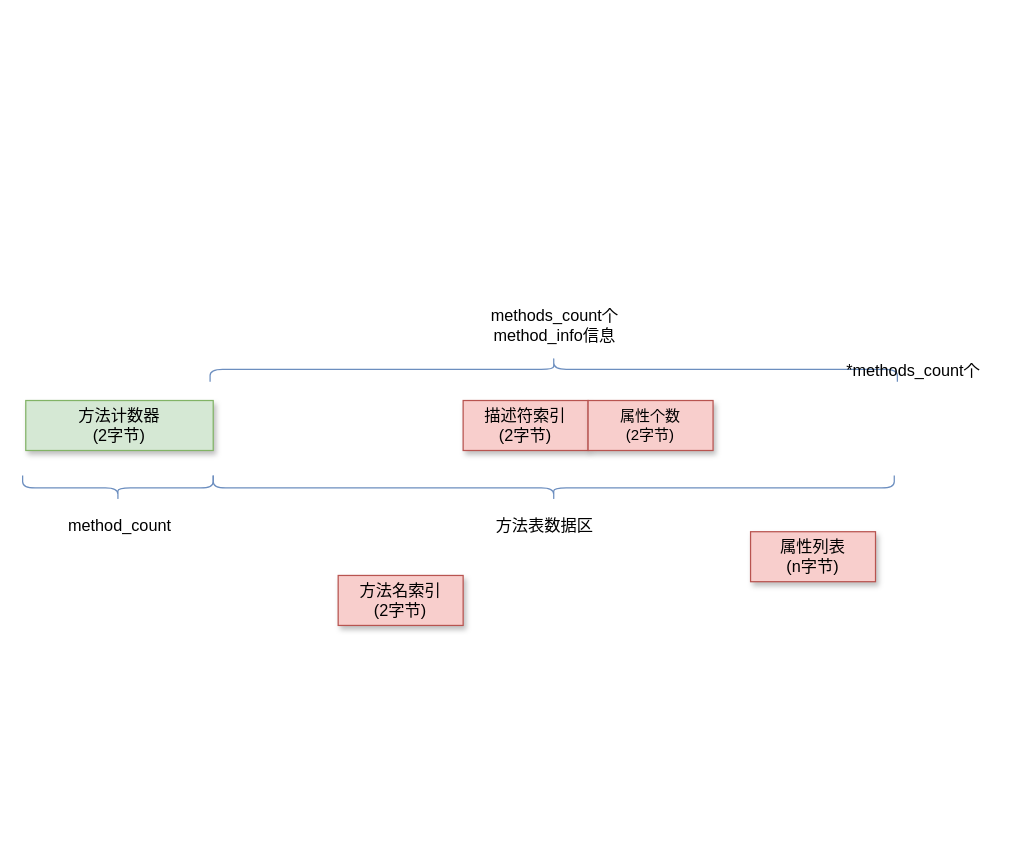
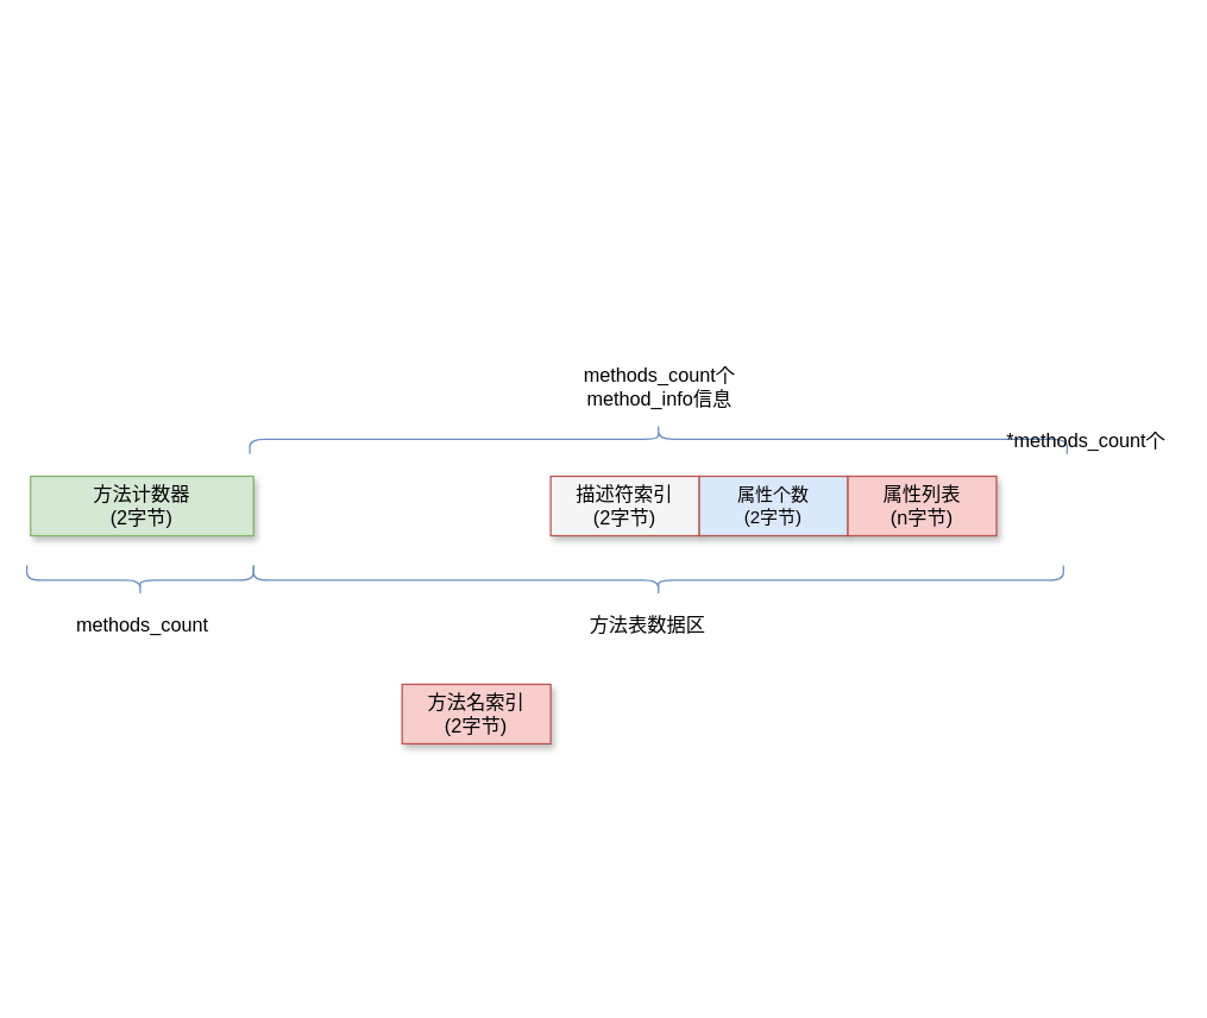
  <mxCell id="0" />
  <mxCell id="1" parent="0" />
  <mxCell id="2" value="&lt;span style=&quot;font-size: 13px&quot;&gt;方法计数器&lt;br&gt;(2字节)&lt;br&gt;&lt;/span&gt;" style="rounded=0;whiteSpace=wrap;html=1;shadow=1;fillColor=#d5e8d4;strokeColor=#82b366;" parent="1" vertex="1"><mxGeometry x="20" y="320" width="150" height="40" as="geometry" /></mxCell>
  <mxCell id="3" value="&lt;span style=&quot;font-size: 13px&quot;&gt;方法&lt;/span&gt;&lt;span style=&quot;font-size: 13px&quot;&gt;名索引&lt;br&gt;(2字节)&lt;/span&gt;" style="rounded=0;whiteSpace=wrap;html=1;shadow=1;fillColor=#f8cecc;strokeColor=#b85450;" parent="1" vertex="1"><mxGeometry x="270" y="460" width="100" height="40" as="geometry" /></mxCell>
- <mxCell id="4" value="&lt;span style=&quot;font-size: 13px&quot;&gt;描述符索引&lt;/span&gt;&lt;br style=&quot;font-size: 13px&quot;&gt;&lt;span style=&quot;font-size: 13px&quot;&gt;(2&lt;/span&gt;&lt;span style=&quot;font-size: 13px&quot;&gt;字节)&lt;/span&gt;" style="rounded=0;whiteSpace=wrap;html=1;shadow=1;fillColor=#f8cecc;strokeColor=#b85450;" parent="1" vertex="1"><mxGeometry x="370" y="320" width="100" height="40" as="geometry" /></mxCell>
- <mxCell id="5" value="属性个数&lt;br&gt;&lt;span&gt;(2字节)&lt;/span&gt;" style="rounded=0;whiteSpace=wrap;html=1;shadow=1;fillColor=#f8cecc;strokeColor=#b85450;" parent="1" vertex="1"><mxGeometry x="470" y="320" width="100" height="40" as="geometry" /></mxCell>
- <mxCell id="6" value="&lt;span style=&quot;font-size: 13px&quot;&gt;属性列表&lt;/span&gt;&lt;br style=&quot;font-size: 13px&quot;&gt;&lt;span style=&quot;font-size: 13px&quot;&gt;(n字节)&lt;/span&gt;" style="rounded=0;whiteSpace=wrap;html=1;shadow=1;fillColor=#f8cecc;strokeColor=#b85450;" parent="1" vertex="1"><mxGeometry x="600" y="425" width="100" height="40" as="geometry" /></mxCell>
+ <mxCell id="4" value="&lt;span style=&quot;font-size: 13px&quot;&gt;描述符索引&lt;/span&gt;&lt;br style=&quot;font-size: 13px&quot;&gt;&lt;span style=&quot;font-size: 13px&quot;&gt;(2&lt;/span&gt;&lt;span style=&quot;font-size: 13px&quot;&gt;字节)&lt;/span&gt;" style="rounded=0;whiteSpace=wrap;html=1;shadow=1;fillColor=#f5f5f5;strokeColor=#b85450;" parent="1" vertex="1"><mxGeometry x="370" y="320" width="100" height="40" as="geometry" /></mxCell>
+ <mxCell id="5" value="属性个数&lt;br&gt;&lt;span&gt;(2字节)&lt;/span&gt;" style="rounded=0;whiteSpace=wrap;html=1;shadow=1;fillColor=#dae8fc;strokeColor=#b85450;" parent="1" vertex="1"><mxGeometry x="470" y="320" width="100" height="40" as="geometry" /></mxCell>
+ <mxCell id="6" value="&lt;span style=&quot;font-size: 13px&quot;&gt;属性列表&lt;/span&gt;&lt;br style=&quot;font-size: 13px&quot;&gt;&lt;span style=&quot;font-size: 13px&quot;&gt;(n字节)&lt;/span&gt;" style="rounded=0;whiteSpace=wrap;html=1;shadow=1;fillColor=#f8cecc;strokeColor=#b85450;" parent="1" vertex="1"><mxGeometry x="570" y="320" width="100" height="40" as="geometry" /></mxCell>
  <mxCell id="7" value="" style="shape=curlyBracket;whiteSpace=wrap;html=1;rounded=1;rotation=-90;fillColor=#dae8fc;strokeColor=#6c8ebf;" parent="1" vertex="1"><mxGeometry x="432.5" y="117.5" width="20" height="545" as="geometry" /></mxCell>
  <mxCell id="8" value="" style="shape=curlyBracket;whiteSpace=wrap;html=1;rounded=1;rotation=90;fillColor=#dae8fc;strokeColor=#6c8ebf;" parent="1" vertex="1"><mxGeometry x="432.5" y="20" width="20" height="550" as="geometry" /></mxCell>
  <mxCell id="9" value="方法表数据区" style="text;html=1;align=center;verticalAlign=middle;resizable=0;points=[];autosize=1;fontSize=13;" parent="1" vertex="1"><mxGeometry x="390" y="410" width="90" height="20" as="geometry" /></mxCell>
  <mxCell id="10" value="methods_count个&lt;br&gt;method_info信息" style="text;html=1;align=center;verticalAlign=middle;resizable=0;points=[];autosize=1;fontSize=13;" parent="1" vertex="1"><mxGeometry x="382.5" y="240" width="120" height="40" as="geometry" /></mxCell>
  <mxCell id="11" value="" style="shape=curlyBracket;whiteSpace=wrap;html=1;rounded=1;rotation=-90;fillColor=#dae8fc;strokeColor=#6c8ebf;" parent="1" vertex="1"><mxGeometry x="83.75" y="313.75" width="20" height="152.5" as="geometry" /></mxCell>
- <mxCell id="12" value="method_count" style="text;html=1;align=center;verticalAlign=middle;resizable=0;points=[];autosize=1;fontSize=13;" parent="1" vertex="1"><mxGeometry x="45" y="410" width="100" height="20" as="geometry" /></mxCell>
+ <mxCell id="12" value="methods_count" style="text;html=1;align=center;verticalAlign=middle;resizable=0;points=[];autosize=1;fontSize=13;" parent="1" vertex="1"><mxGeometry x="45" y="410" width="100" height="20" as="geometry" /></mxCell>
  <mxCell id="13" value="&lt;span style=&quot;font-size: 13px ; font-weight: 400&quot;&gt;*&lt;/span&gt;&lt;span style=&quot;font-size: 13px ; font-weight: 400&quot;&gt;methods_count&lt;/span&gt;&lt;span style=&quot;font-size: 13px ; font-weight: 400&quot;&gt;个&lt;/span&gt;" style="text;html=1;align=center;verticalAlign=middle;resizable=0;points=[];autosize=1;fontStyle=1;fontSize=16;" parent="1" vertex="1"><mxGeometry x="670" y="280" width="120" height="30" as="geometry" /></mxCell>
